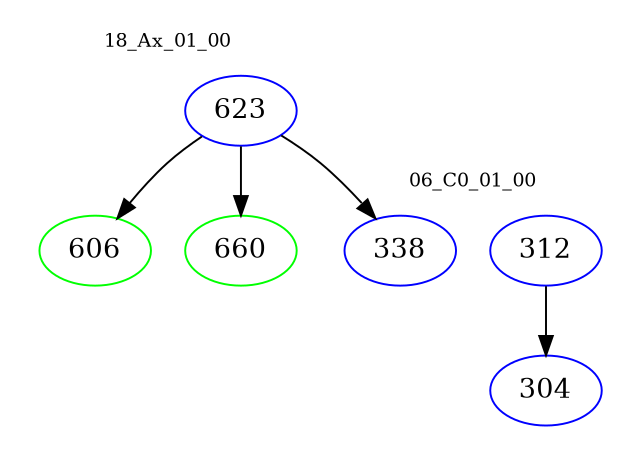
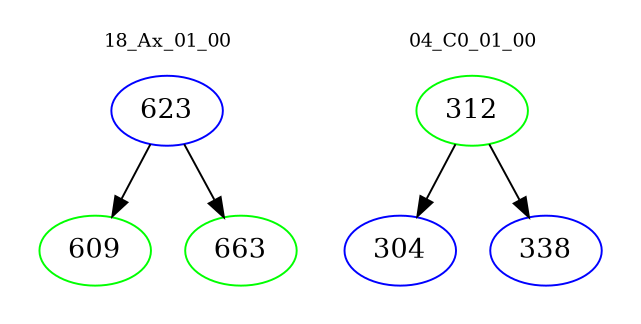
  digraph {
    node [color=blue]
    edge [color=black]
    n1 [label=623]
-   n2 [color=green label=606]
-   n3 [color=green label=660]
-   n4 [label=312]
+   n2 [color=green label=609]
+   n3 [color=green label=663]
+   n4 [color=green label=312]
    n5 [label=304]
    n6 [label=338]
    subgraph cluster_1 {
      color=white
      fontsize=10
      label="18_Ax_01_00"
      n1
      n2
      n3
    }
    subgraph cluster_2 {
      color=white
      fontsize=10
-     label="06_C0_01_00"
+     label="04_C0_01_00"
      n4
      n5
      n6
    }
    n1 -> n2
    n1 -> n3
    n4 -> n5
-   n1 -> n6
+   n4 -> n6
  }
